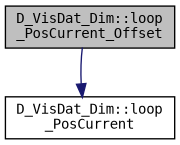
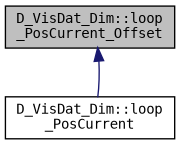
  digraph {
    rankdir=TB
    fontname="DejaVu Sans Mono"
    node [color=black fontname="DejaVu Sans Mono" fontsize=10 shape=record style=filled]
    n1 [fillcolor=grey75 fontcolor=black height=0.2 label="D_VisDat_Dim::loop\l_PosCurrent_Offset" width=0.4]
    n2 [fillcolor=white height=0.2 label="D_VisDat_Dim::loop\l_PosCurrent" width=0.4]
-   n1 -> n2 [color=midnightblue fontname="DejaVu Sans Mono" fontsize=10 labelfontname=Helvetica labelfontsize=10 style=solid]
+   n2 -> n1 [color=midnightblue fontname="DejaVu Sans Mono" fontsize=10 labelfontname=Helvetica labelfontsize=10 style=solid]
  }
